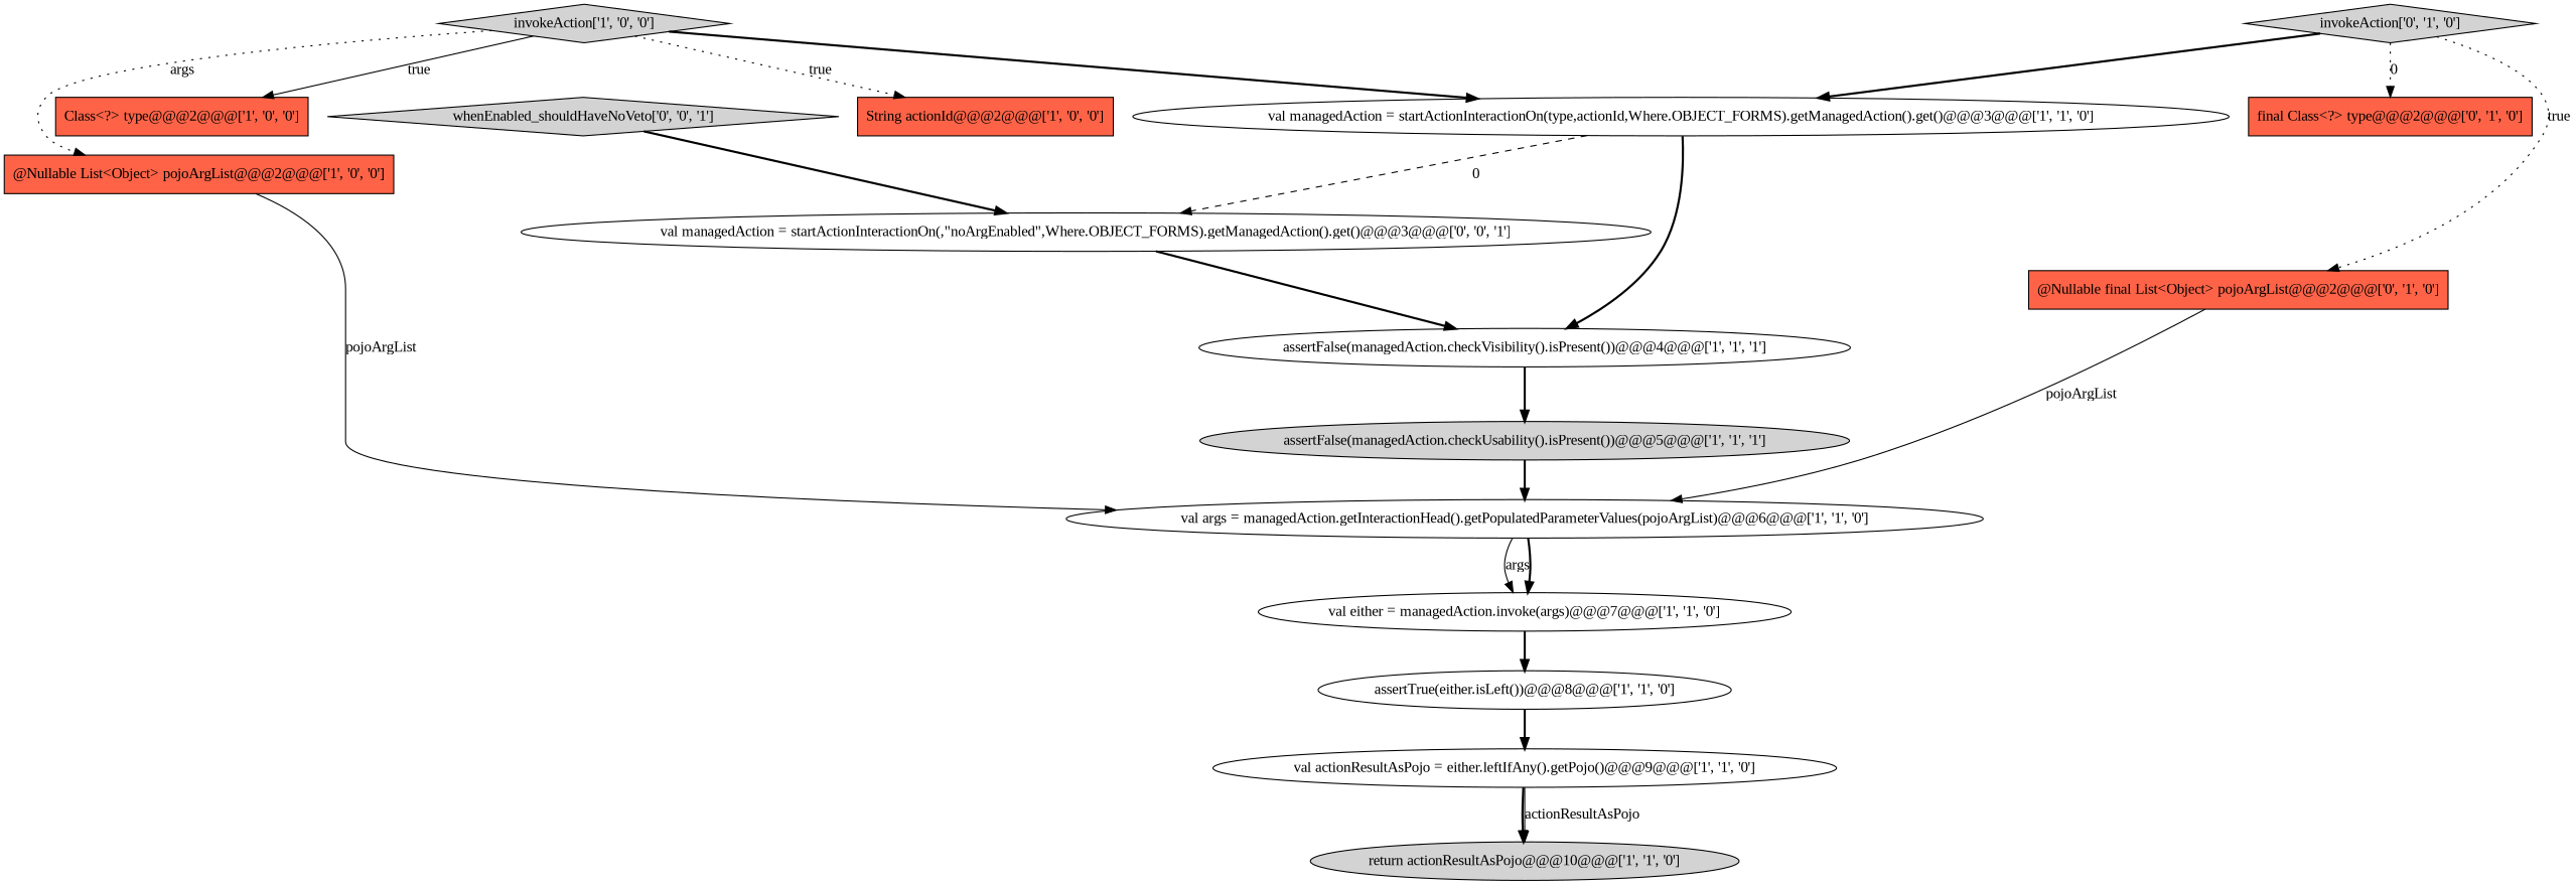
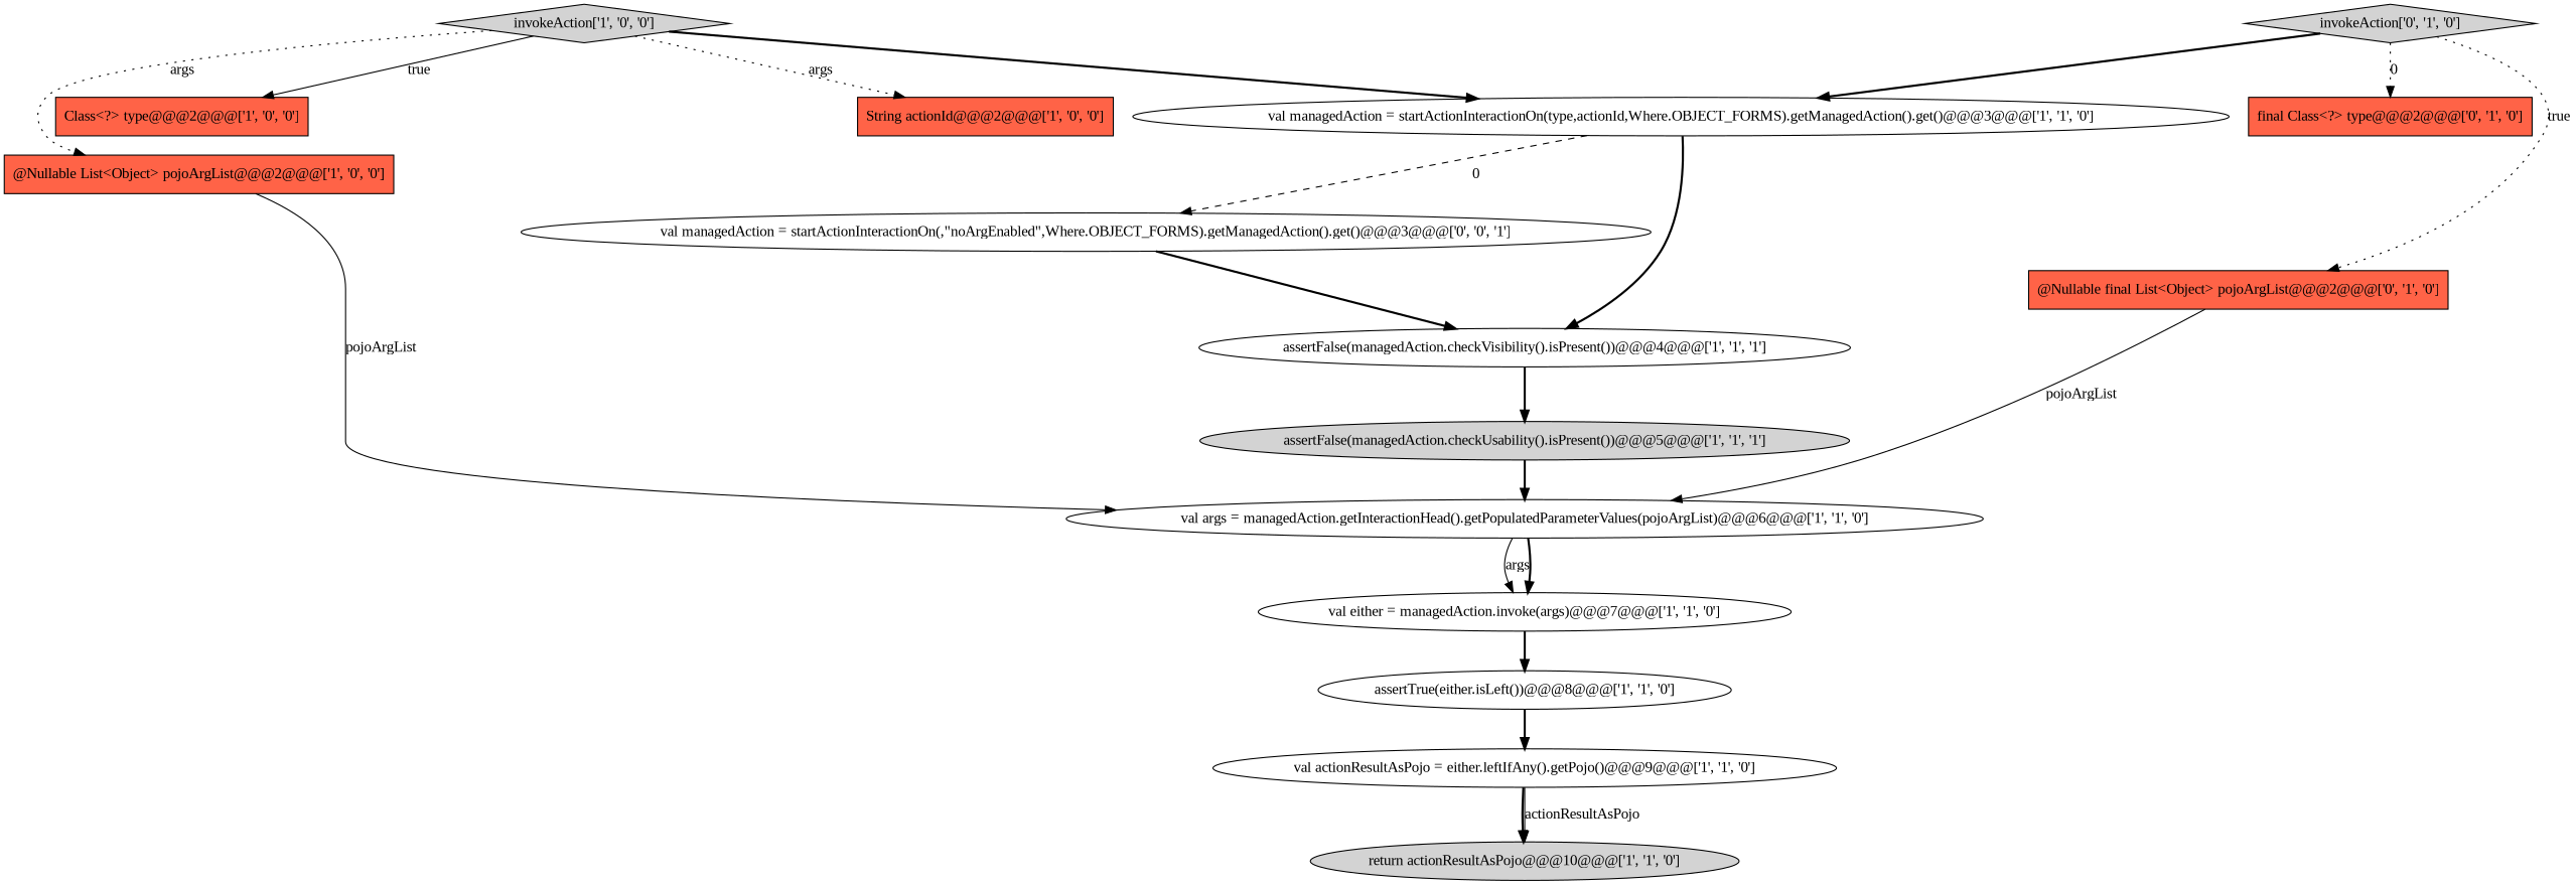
  digraph {
    fontname="Liberation Serif"
    node [fillcolor=white fontname="Liberation Serif" shape=ellipse style=filled]
    edge [fontname="Liberation Serif" style=bold]
-   n1 [fillcolor=lightgray label="whenEnabled_shouldHaveNoVeto['0', '0', '1']" shape=diamond]
    n2 [label="val managedAction = startActionInteractionOn(,\"noArgEnabled\",Where.OBJECT_FORMS).getManagedAction().get()@@@3@@@['0', '0', '1']"]
    n3 [label="assertFalse(managedAction.checkVisibility().isPresent())@@@4@@@['1', '1', '1']"]
    n4 [fillcolor=tomato label="final Class<?> type@@@2@@@['0', '1', '0']" shape=box]
    n5 [fillcolor=tomato label="Class<?> type@@@2@@@['1', '0', '0']" shape=box]
    n6 [label="val either = managedAction.invoke(args)@@@7@@@['1', '1', '0']"]
    n7 [label="assertTrue(either.isLeft())@@@8@@@['1', '1', '0']"]
    n8 [label="val actionResultAsPojo = either.leftIfAny().getPojo()@@@9@@@['1', '1', '0']"]
    n9 [fillcolor=lightgray label="assertFalse(managedAction.checkUsability().isPresent())@@@5@@@['1', '1', '1']"]
    n10 [fillcolor=lightgray label="return actionResultAsPojo@@@10@@@['1', '1', '0']"]
    n11 [fillcolor=lightgray label="invokeAction['1', '0', '0']" shape=diamond]
    n12 [fillcolor=tomato label="@Nullable List<Object> pojoArgList@@@2@@@['1', '0', '0']" shape=box]
    n13 [fillcolor=tomato label="String actionId@@@2@@@['1', '0', '0']" shape=box]
    n14 [label="val managedAction = startActionInteractionOn(type,actionId,Where.OBJECT_FORMS).getManagedAction().get()@@@3@@@['1', '1', '0']"]
    n15 [label="val args = managedAction.getInteractionHead().getPopulatedParameterValues(pojoArgList)@@@6@@@['1', '1', '0']"]
    n16 [fillcolor=tomato label="@Nullable final List<Object> pojoArgList@@@2@@@['0', '1', '0']" shape=box]
    n17 [fillcolor=lightgray label="invokeAction['0', '1', '0']" shape=diamond]
-   n1 -> n2
    n2 -> n3
    n3 -> n9
    n6 -> n7
    n7 -> n8
    n8 -> n10
    n8 -> n10 [label=actionResultAsPojo style=solid]
    n9 -> n15
    n11 -> n5 [label=true style=solid]
    n11 -> n12 [label=args style=dotted]
-   n11 -> n13 [label=true style=dotted]
+   n11 -> n13 [label=args style=dotted]
    n11 -> n14
    n12 -> n15 [label=pojoArgList style=solid]
    n14 -> n2 [label=0 style=dashed]
    n14 -> n3
    n15 -> n6 [label=args style=solid]
    n15 -> n6
    n16 -> n15 [label=pojoArgList style=solid]
    n17 -> n4 [label=0 style=dotted]
    n17 -> n14
    n17 -> n16 [label=true style=dotted]
  }
